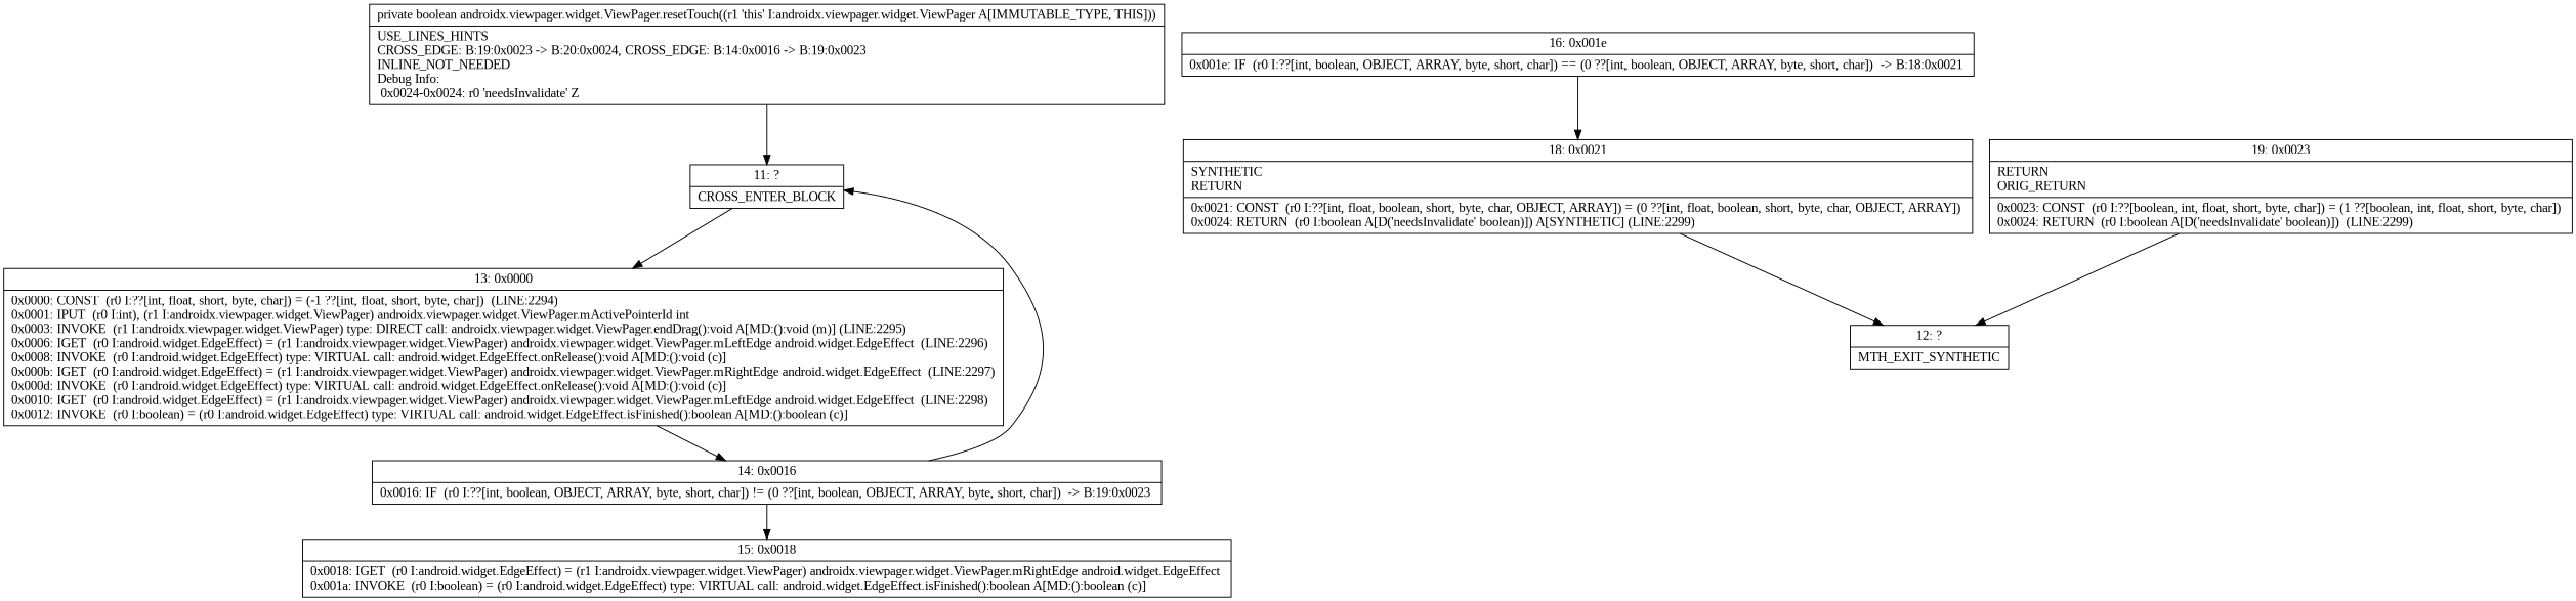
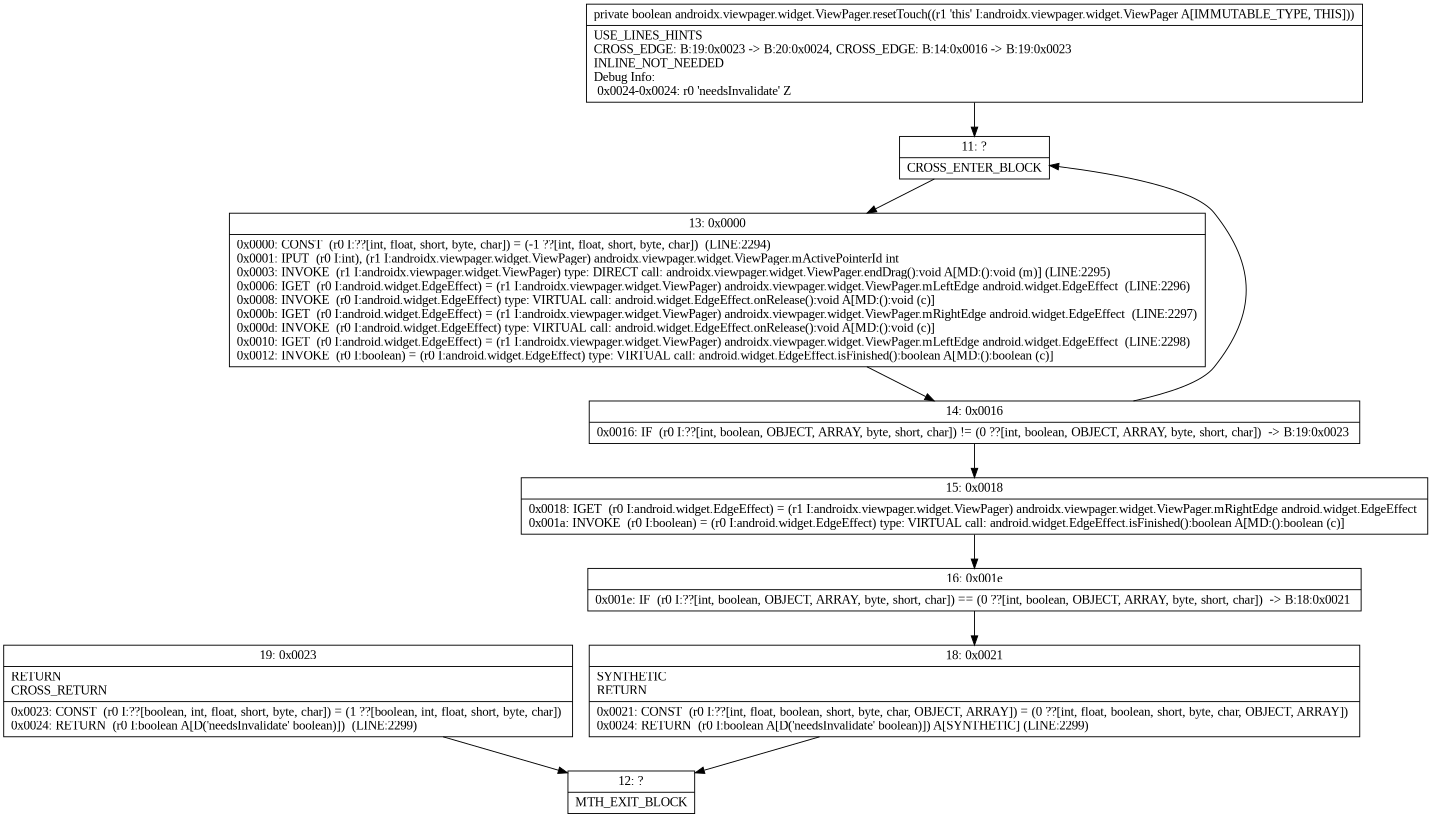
  digraph {
    fontname="Liberation Serif"
    node [fontname="Liberation Serif" shape=record]
    edge [fontname="Liberation Serif"]
    n1 [label="{11\:\ ?|CROSS_ENTER_BLOCK\l}"]
    n2 [label="{13\:\ 0x0000|0x0000: CONST  (r0 I:??[int, float, short, byte, char]) = (\-1 ??[int, float, short, byte, char])  (LINE:2294)\l0x0001: IPUT  (r0 I:int), (r1 I:androidx.viewpager.widget.ViewPager) androidx.viewpager.widget.ViewPager.mActivePointerId int \l0x0003: INVOKE  (r1 I:androidx.viewpager.widget.ViewPager) type: DIRECT call: androidx.viewpager.widget.ViewPager.endDrag():void A[MD:():void (m)] (LINE:2295)\l0x0006: IGET  (r0 I:android.widget.EdgeEffect) = (r1 I:androidx.viewpager.widget.ViewPager) androidx.viewpager.widget.ViewPager.mLeftEdge android.widget.EdgeEffect  (LINE:2296)\l0x0008: INVOKE  (r0 I:android.widget.EdgeEffect) type: VIRTUAL call: android.widget.EdgeEffect.onRelease():void A[MD:():void (c)]\l0x000b: IGET  (r0 I:android.widget.EdgeEffect) = (r1 I:androidx.viewpager.widget.ViewPager) androidx.viewpager.widget.ViewPager.mRightEdge android.widget.EdgeEffect  (LINE:2297)\l0x000d: INVOKE  (r0 I:android.widget.EdgeEffect) type: VIRTUAL call: android.widget.EdgeEffect.onRelease():void A[MD:():void (c)]\l0x0010: IGET  (r0 I:android.widget.EdgeEffect) = (r1 I:androidx.viewpager.widget.ViewPager) androidx.viewpager.widget.ViewPager.mLeftEdge android.widget.EdgeEffect  (LINE:2298)\l0x0012: INVOKE  (r0 I:boolean) = (r0 I:android.widget.EdgeEffect) type: VIRTUAL call: android.widget.EdgeEffect.isFinished():boolean A[MD:():boolean (c)]\l}"]
    n3 [label="{14\:\ 0x0016|0x0016: IF  (r0 I:??[int, boolean, OBJECT, ARRAY, byte, short, char]) != (0 ??[int, boolean, OBJECT, ARRAY, byte, short, char])  \-\> B:19:0x0023 \l}"]
    n4 [label="{15\:\ 0x0018|0x0018: IGET  (r0 I:android.widget.EdgeEffect) = (r1 I:androidx.viewpager.widget.ViewPager) androidx.viewpager.widget.ViewPager.mRightEdge android.widget.EdgeEffect \l0x001a: INVOKE  (r0 I:boolean) = (r0 I:android.widget.EdgeEffect) type: VIRTUAL call: android.widget.EdgeEffect.isFinished():boolean A[MD:():boolean (c)]\l}"]
    n5 [label="{16\:\ 0x001e|0x001e: IF  (r0 I:??[int, boolean, OBJECT, ARRAY, byte, short, char]) == (0 ??[int, boolean, OBJECT, ARRAY, byte, short, char])  \-\> B:18:0x0021 \l}"]
-   n6 [label="{19\:\ 0x0023|RETURN\lORIG_RETURN\l|0x0023: CONST  (r0 I:??[boolean, int, float, short, byte, char]) = (1 ??[boolean, int, float, short, byte, char]) \l0x0024: RETURN  (r0 I:boolean A[D('needsInvalidate' boolean)])  (LINE:2299)\l}"]
-   n7 [label="{12\:\ ?|MTH_EXIT_SYNTHETIC\l}"]
+   n6 [label="{19\:\ 0x0023|RETURN\lCROSS_RETURN\l|0x0023: CONST  (r0 I:??[boolean, int, float, short, byte, char]) = (1 ??[boolean, int, float, short, byte, char]) \l0x0024: RETURN  (r0 I:boolean A[D('needsInvalidate' boolean)])  (LINE:2299)\l}"]
+   n7 [label="{12\:\ ?|MTH_EXIT_BLOCK\l}"]
    n8 [label="{18\:\ 0x0021|SYNTHETIC\lRETURN\l|0x0021: CONST  (r0 I:??[int, float, boolean, short, byte, char, OBJECT, ARRAY]) = (0 ??[int, float, boolean, short, byte, char, OBJECT, ARRAY]) \l0x0024: RETURN  (r0 I:boolean A[D('needsInvalidate' boolean)]) A[SYNTHETIC] (LINE:2299)\l}"]
    n9 [label="{private boolean androidx.viewpager.widget.ViewPager.resetTouch((r1 'this' I:androidx.viewpager.widget.ViewPager A[IMMUTABLE_TYPE, THIS]))  | USE_LINES_HINTS\lCROSS_EDGE: B:19:0x0023 \-\> B:20:0x0024, CROSS_EDGE: B:14:0x0016 \-\> B:19:0x0023\lINLINE_NOT_NEEDED\lDebug Info:\l  0x0024\-0x0024: r0 'needsInvalidate' Z\l}"]
    n1 -> n2
    n2 -> n3
    n3 -> n1
    n3 -> n4 [style=solid]
+   n4 -> n5
    n5 -> n8
    n6 -> n7
    n8 -> n7
    n9 -> n1
  }
